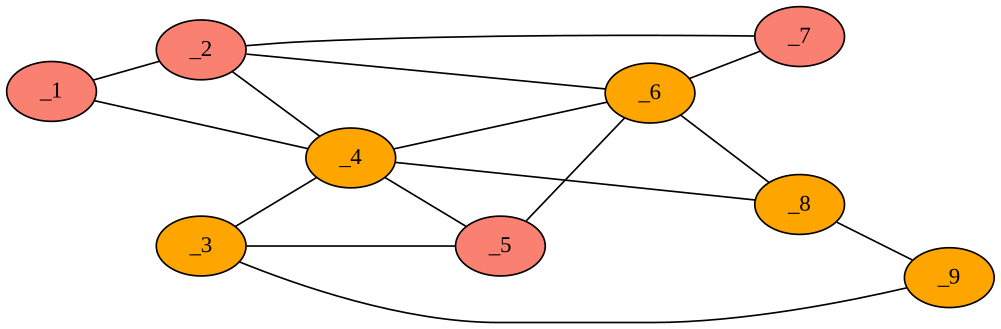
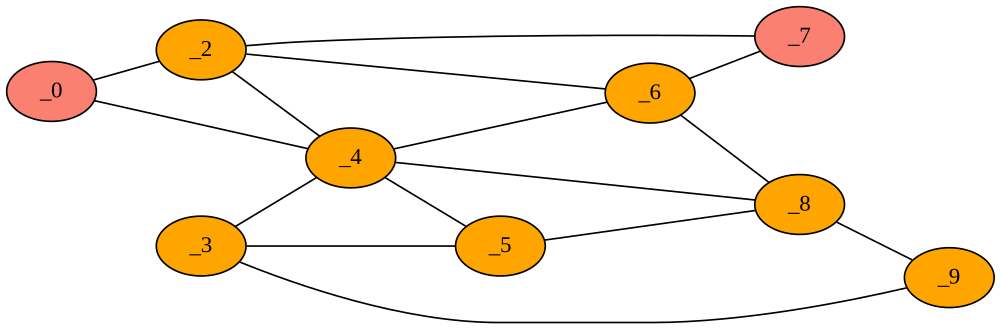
  graph {
    fontname="Liberation Serif"
    rankdir=LR
    node [fillcolor=orange fontname="Liberation Serif" style=filled y=69]
    edge [fontname="Liberation Serif" valence=2]
-   _1 [fillcolor=salmon x=47 y=40]
-   _2 [fillcolor=salmon x=52 y=30]
+   _1 [fillcolor=salmon x=47 y=40 label=_0]
+   _2 [x=52 y=30]
    _4 [x=69 y=39]
    _6 [x=80 y=34]
    _7 [fillcolor=salmon x=88 y=31]
    _3 [x=67 y=75]
-   _5 [fillcolor=salmon x=77]
+   _5 [x=77]
    _9 [x=122]
    _8 [x=93 y=53]
    _1 -- _2
    _1 -- _4
    _2 -- _4 [valence=1]
    _2 -- _6
    _2 -- _7 [valence=1]
    _4 -- _6
    _4 -- _5
    _4 -- _8
    _6 -- _7
    _6 -- _8
    _3 -- _4 [valence=1]
    _3 -- _5
    _3 -- _9 [valence=1]
-   _5 -- _6
+   _5 -- _8
    _8 -- _9
  }
